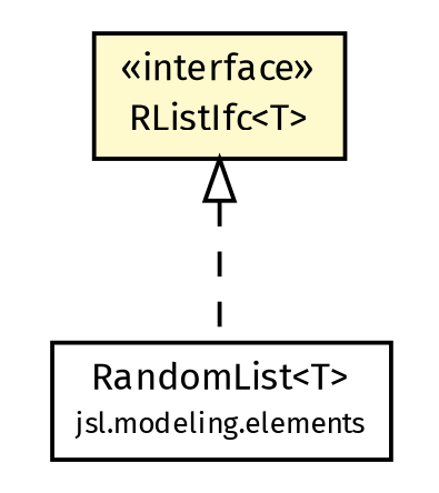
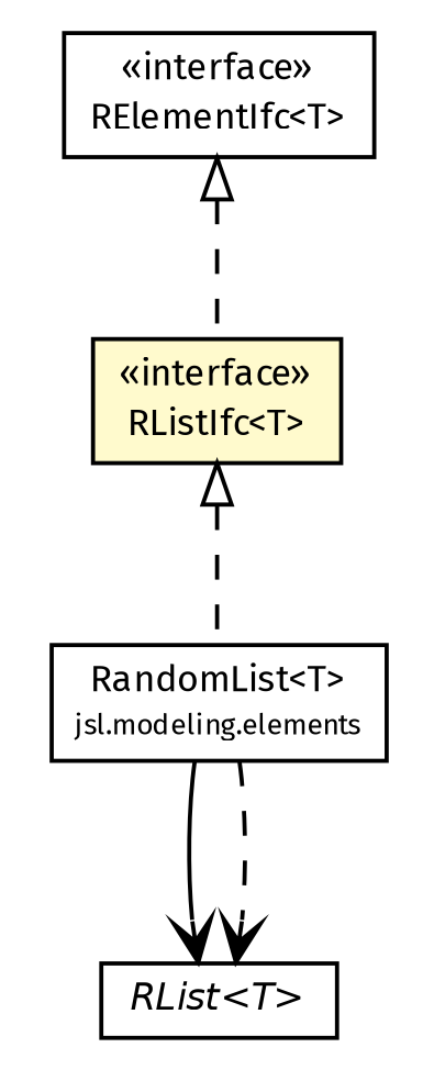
  digraph {
    fontname="Fira Sans"
    nodesep=0.25
    ranksep=0.5
    node [fontcolor=black fontname="Fira Sans" fontsize=9.0 shape=plaintext]
    edge [fontname="Fira Sans" fontsize=10.0 headport=p labelfontname=Helvetica labelfontsize=10 tailport=p style=dashed]
    n1 [label=<<table title="jsl.modeling.elements.RandomList" border="0" cellborder="1" cellspacing="0" cellpadding="2" port="p" href="../../../modeling/elements/RandomList.html"> 		<tr><td><table border="0" cellspacing="0" cellpadding="1"> <tr><td align="center" balign="center"> RandomList&lt;T&gt; </td></tr> <tr><td align="center" balign="center"><font point-size="7.0"> jsl.modeling.elements </font></td></tr> 		</table></td></tr> 		</table>>]
+   n2 [label=<<table title="jsl.utilities.random.robj.RList" border="0" cellborder="1" cellspacing="0" cellpadding="2" port="p" href="./RList.html"> 		<tr><td><table border="0" cellspacing="0" cellpadding="1"> <tr><td align="center" balign="center"><font face="Helvetica-Oblique"> RList&lt;T&gt; </font></td></tr> 		</table></td></tr> 		</table>>]
    n3 [label=<<table title="jsl.utilities.random.robj.RListIfc" border="0" cellborder="1" cellspacing="0" cellpadding="2" port="p" bgcolor="lemonChiffon" href="./RListIfc.html"> 		<tr><td><table border="0" cellspacing="0" cellpadding="1"> <tr><td align="center" balign="center"> &#171;interface&#187; </td></tr> <tr><td align="center" balign="center"> RListIfc&lt;T&gt; </td></tr> 		</table></td></tr> 		</table>>]
+   n4 [label=<<table title="jsl.utilities.random.robj.RElementIfc" border="0" cellborder="1" cellspacing="0" cellpadding="2" port="p" href="./RElementIfc.html"> 		<tr><td><table border="0" cellspacing="0" cellpadding="1"> <tr><td align="center" balign="center"> &#171;interface&#187; </td></tr> <tr><td align="center" balign="center"> RElementIfc&lt;T&gt; </td></tr> 		</table></td></tr> 		</table>>]
+   n1 -> n2 [arrowhead=open color=black fontcolor=black style=""]
+   n1 -> n2 [arrowhead=open color=black fontcolor=black]
    n3 -> n1 [arrowtail=empty dir=back fontsize=10]
+   n4 -> n3 [arrowtail=empty dir=back fontsize=10]
  }
